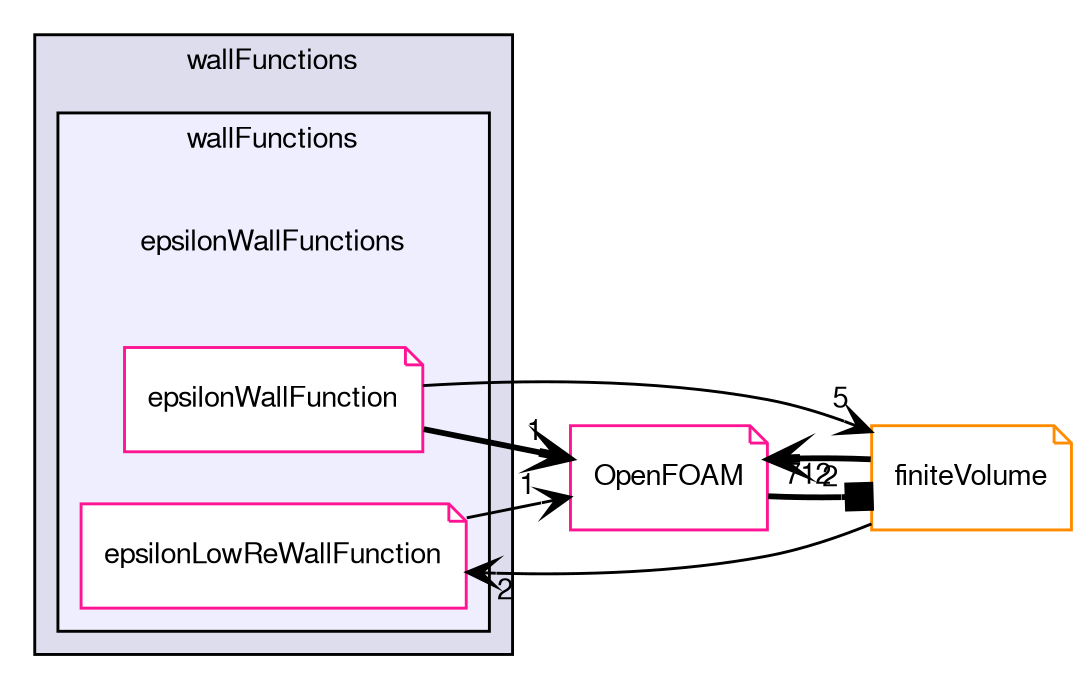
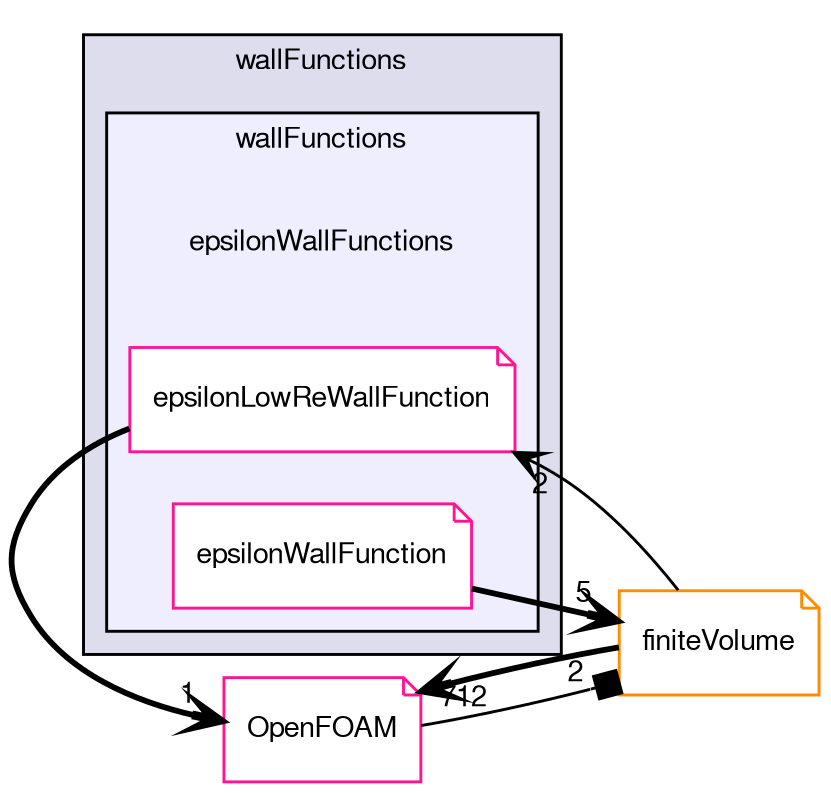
  digraph {
    compound=true
    rankdir=LR
    node [color=deeppink fontname=FreeSans fontsize=10 shape=note]
    edge [arrowhead=vee headlabel=1 labeldistance=1.5 labelfontname=FreeSans labelfontsize=10 style=solid]
    n1 [label=epsilonWallFunctions shape=plaintext]
    n2 [fillcolor=white label=epsilonLowReWallFunction style=filled]
    n3 [fillcolor=white label=epsilonWallFunction style=filled]
    n4 [label=OpenFOAM]
    n5 [color=darkorange label=finiteVolume]
    subgraph cluster_1 {
      bgcolor="#ddddee"
      fontname=FreeSans
      fontsize=10
      label=wallFunctions
      pencolor=black
      subgraph cluster_2 {
        bgcolor="#eeeeff"
        fontname=FreeSans
        fontsize=10
        label=wallFunctions
        pencolor=black
        n1
        n2
        n3
      }
    }
-   n2 -> n4
-   n3 -> n4 [style=bold]
-   n3 -> n5 [headlabel=5]
-   n4 -> n5 [arrowhead=box headlabel=2 style=bold]
+   n2 -> n4 [style=bold]
+   n3 -> n5 [headlabel=5 style=bold]
+   n4 -> n5 [arrowhead=box headlabel=2]
    n5 -> n2 [headlabel=2]
    n5 -> n4 [headlabel=712 style=bold]
  }
